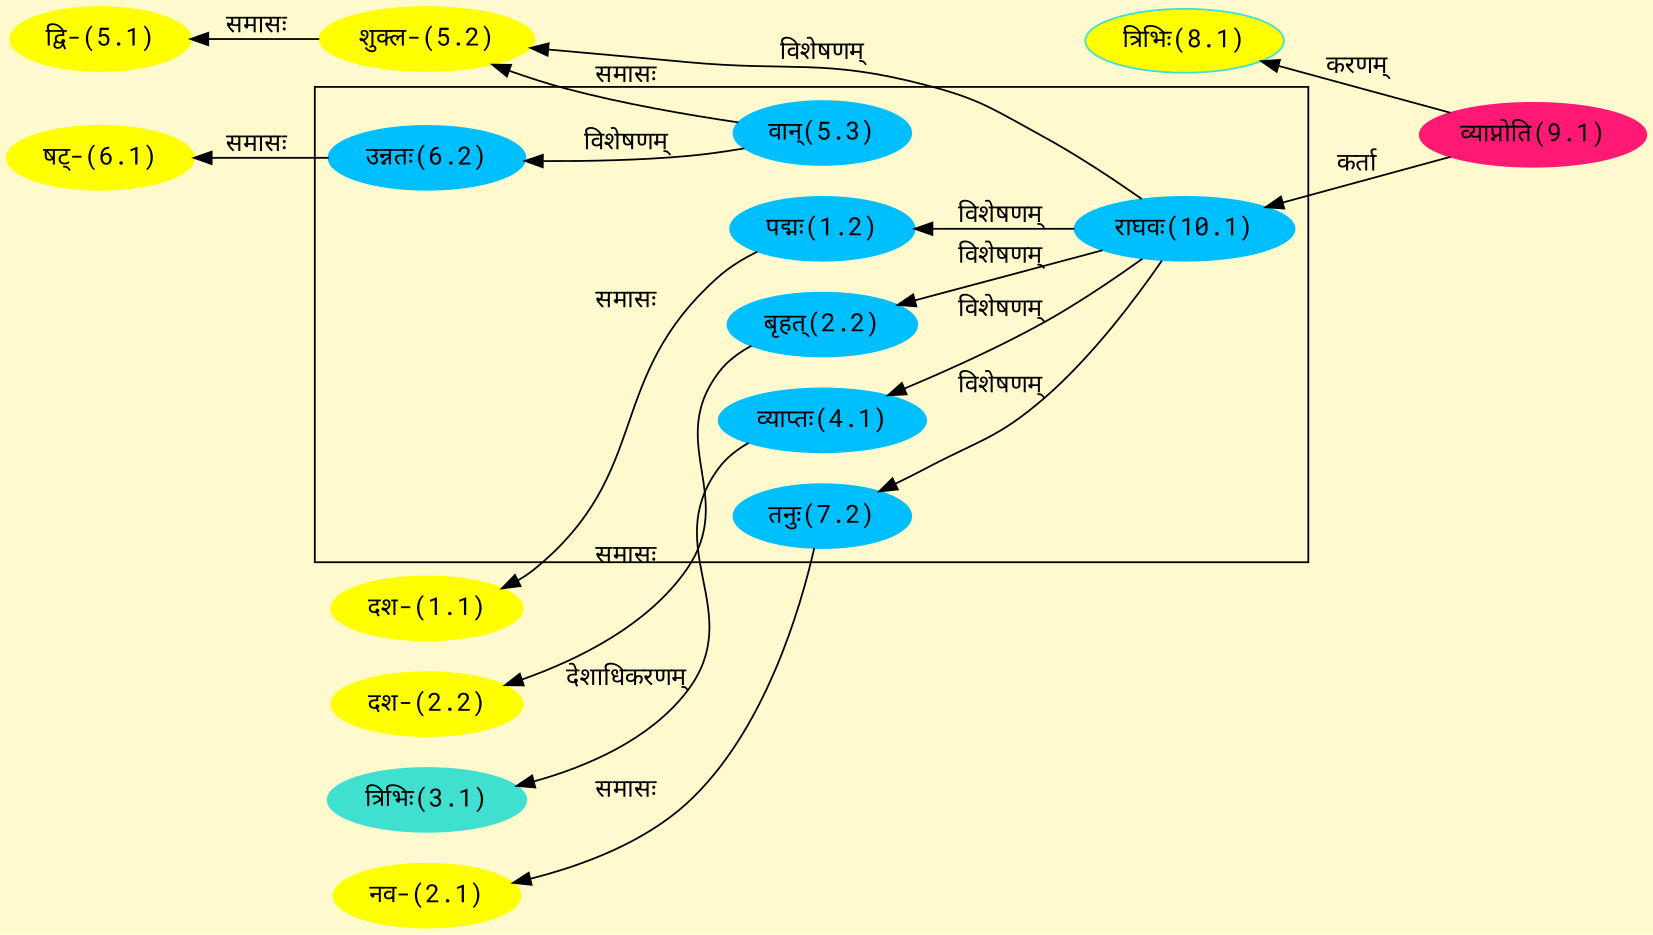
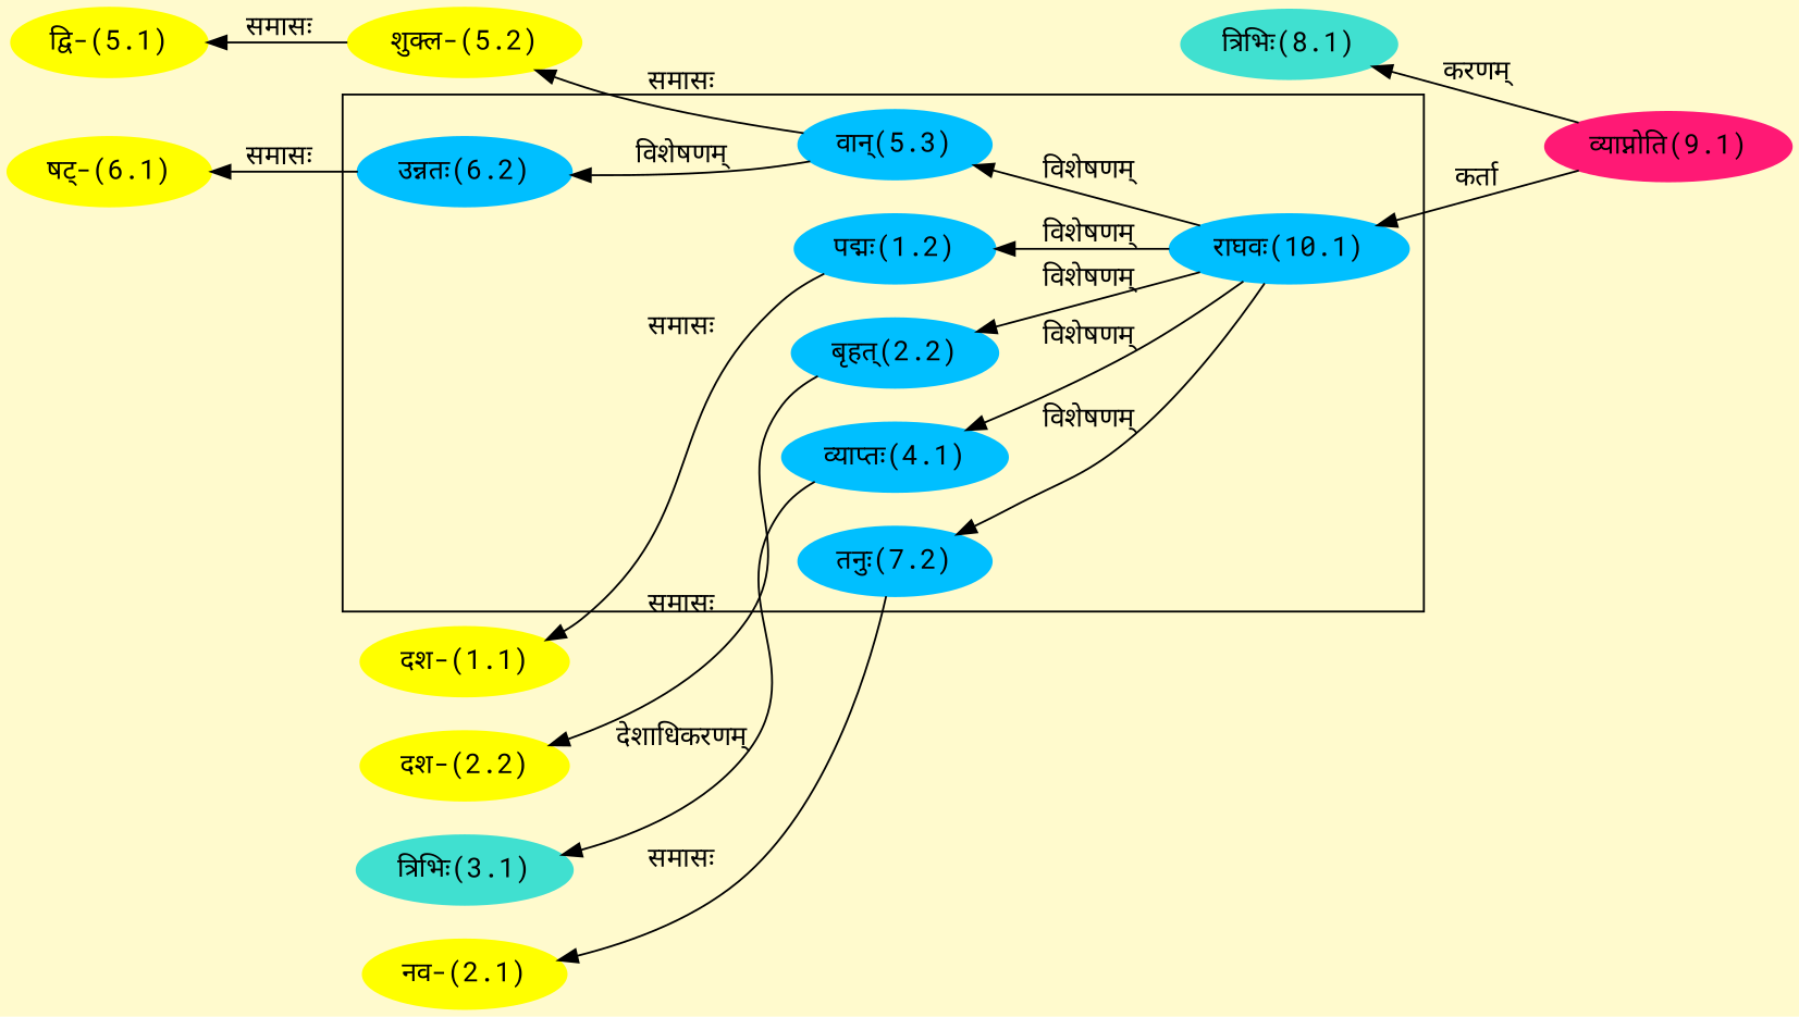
  digraph {
    bgcolor=lemonchiffon1
    compound=true
    fontname="Roboto Mono"
    rankdir=LR
    node [color="#00BFFF" fontname="Roboto Mono" style=filled]
    edge [dir=back fontname="Roboto Mono"]
    n1 [label="पद्मः(1.2)"]
    n2 [label="राघवः(10.1)"]
    n3 [label="बृहत्(2.2)"]
    n4 [label="व्याप्तः(4.1)"]
    n5 [label="वान्(5.3)"]
    n6 [label="उन्नतः(6.2)"]
    n7 [label="तनुः(7.2)"]
    n8 [color="#FF1975" label="व्याप्नोति(9.1)"]
    n9 [color="#FFFF00" label="दश-(1.1)"]
    n10 [color="#FFFF00" label="दश-(2.2)"]
    n11 [color="#40E0D0" label="त्रिभिः(3.1)"]
    n12 [color="#FFFF00" label="द्वि-(5.1)"]
    n13 [color="#FFFF00" label="शुक्ल-(5.2)"]
    n14 [color="#FFFF00" label="षट्-(6.1)"]
    n15 [color="#FFFF00" label="नव-(2.1)"]
-   n16 [color="#40E0D0" label="त्रिभिः(8.1)" fillcolor="#FFFF00"]
+   n16 [color="#40E0D0" label="त्रिभिः(8.1)"]
    subgraph cluster_1 {
      n1
      n2
      n3
      n4
      n5
      n6
      n7
    }
    n1 -> n2 [label="विशेषणम्"]
    n2 -> n8 [label="कर्ता"]
    n3 -> n2 [label="विशेषणम्"]
    n4 -> n2 [label="विशेषणम्"]
-   n13 -> n2 [label="विशेषणम्"]
+   n5 -> n2 [label="विशेषणम्"]
    n6 -> n5 [label="विशेषणम्"]
    n7 -> n2 [label="विशेषणम्"]
    n9 -> n1 [label="समासः"]
    n10 -> n3 [label="समासः"]
    n11 -> n4 [label="देशाधिकरणम्"]
    n12 -> n13 [label="समासः"]
    n13 -> n5 [label="समासः"]
    n14 -> n6 [label="समासः"]
    n15 -> n7 [label="समासः"]
    n16 -> n8 [label="करणम्"]
  }
